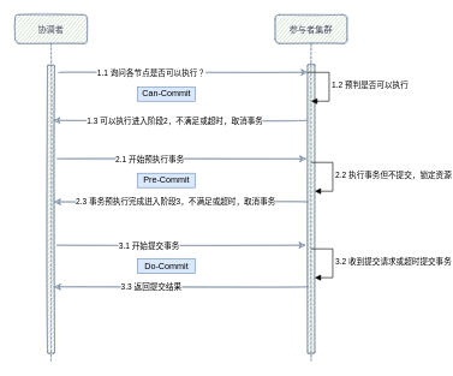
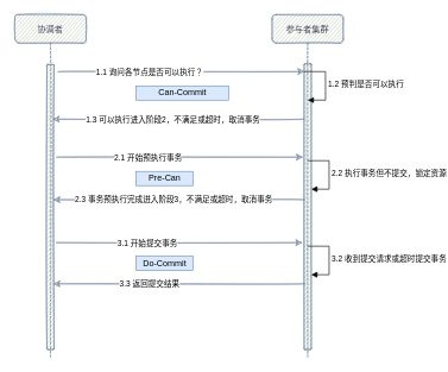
  <mxCell id="0" />
  <mxCell id="1" parent="0" />
  <mxCell id="2" value="协调者" style="shape=umlLifeline;perimeter=lifelinePerimeter;container=1;collapsible=0;recursiveResize=0;rounded=1;shadow=0;strokeWidth=1;fillColor=#B2C9AB;strokeColor=#788AA3;fontColor=#46495D;sketch=1;" parent="1" vertex="1"><mxGeometry x="20" y="20" width="100" height="480" as="geometry" /></mxCell>
  <mxCell id="3" value="" style="points=[];perimeter=orthogonalPerimeter;rounded=1;shadow=0;strokeWidth=1;fillColor=#B2C9AB;strokeColor=#788AA3;fontColor=#46495D;sketch=1;" parent="2" vertex="1"><mxGeometry x="45" y="70" width="10" height="400" as="geometry" /></mxCell>
  <mxCell id="4" value="参与者集群" style="shape=umlLifeline;perimeter=lifelinePerimeter;container=1;collapsible=0;recursiveResize=0;rounded=1;shadow=0;strokeWidth=1;fillColor=#B2C9AB;strokeColor=#788AA3;fontColor=#46495D;sketch=1;" parent="1" vertex="1"><mxGeometry x="381" y="20" width="100" height="480" as="geometry" /></mxCell>
  <mxCell id="5" value="" style="points=[];perimeter=orthogonalPerimeter;rounded=1;shadow=0;strokeWidth=1;fillColor=#B2C9AB;strokeColor=#788AA3;fontColor=#46495D;sketch=1;" parent="4" vertex="1"><mxGeometry x="45" y="69" width="10" height="401" as="geometry" /></mxCell>
  <mxCell id="6" value="1.2 预判是否可以执行" style="edgeStyle=orthogonalEdgeStyle;html=1;align=left;spacingLeft=2;endArrow=block;rounded=0;" edge="1" parent="4"><mxGeometry relative="1" as="geometry"><mxPoint x="45" y="80" as="sourcePoint" /><Array as="points"><mxPoint x="75" y="80" /><mxPoint x="75" y="120" /><mxPoint x="50" y="120" /></Array><mxPoint x="50" y="120" as="targetPoint" /></mxGeometry></mxCell>
  <mxCell id="7" value="" style="endArrow=classic;html=1;rounded=1;exitX=1.5;exitY=0.053;exitDx=0;exitDy=0;exitPerimeter=0;strokeColor=#788AA3;fontColor=#46495D;sketch=1;curved=1;" parent="1" target="5" edge="1"><mxGeometry width="50" height="50" relative="1" as="geometry"><mxPoint x="80" y="100" as="sourcePoint" /><mxPoint x="241.2" y="131.77" as="targetPoint" /></mxGeometry></mxCell>
  <mxCell id="8" value="1.1 询问各节点是否可以执行？" style="edgeLabel;html=1;align=center;verticalAlign=middle;resizable=0;points=[];" vertex="1" connectable="0" parent="7"><mxGeometry x="-0.701" relative="1" as="geometry"><mxPoint x="76" as="offset" /></mxGeometry></mxCell>
  <mxCell id="9" value="" style="endArrow=classic;html=1;rounded=1;exitX=-0.4;exitY=0.129;exitDx=0;exitDy=0;exitPerimeter=0;strokeColor=#788AA3;fontColor=#46495D;sketch=1;curved=1;" parent="1" edge="1"><mxGeometry width="50" height="50" relative="1" as="geometry"><mxPoint x="426" y="166.729" as="sourcePoint" /><mxPoint x="73.5" y="166.729" as="targetPoint" /></mxGeometry></mxCell>
  <mxCell id="10" value="1.3 可以执行进入阶段2，不满足或超时，取消事务" style="edgeLabel;html=1;align=center;verticalAlign=middle;resizable=0;points=[];" vertex="1" connectable="0" parent="9"><mxGeometry x="0.448" relative="1" as="geometry"><mxPoint x="71" as="offset" /></mxGeometry></mxCell>
- <mxCell id="11" value="Can-Commit" style="text;html=1;align=center;verticalAlign=middle;resizable=0;points=[];autosize=1;strokeColor=#6c8ebf;fillColor=#dae8fc;" vertex="1" parent="1"><mxGeometry x="190" y="120" width="80" height="20" as="geometry" /></mxCell>
+ <mxCell id="11" value="Can-Commit" style="text;html=1;align=center;verticalAlign=middle;resizable=0;points=[];autosize=1;strokeColor=#6c8ebf;fillColor=#dae8fc;" vertex="1" parent="1"><mxGeometry x="190" y="120" width="130" height="20" as="geometry" /></mxCell>
  <mxCell id="12" value="" style="endArrow=classic;html=1;rounded=1;exitX=1.5;exitY=0.053;exitDx=0;exitDy=0;exitPerimeter=0;strokeColor=#788AA3;fontColor=#46495D;sketch=1;curved=1;" edge="1" parent="1"><mxGeometry width="50" height="50" relative="1" as="geometry"><mxPoint x="78" y="220" as="sourcePoint" /><mxPoint x="424" y="220" as="targetPoint" /></mxGeometry></mxCell>
  <mxCell id="13" value="2.1 开始预执行事务" style="edgeLabel;html=1;align=center;verticalAlign=middle;resizable=0;points=[];" vertex="1" connectable="0" parent="12"><mxGeometry x="-0.701" relative="1" as="geometry"><mxPoint x="76" as="offset" /></mxGeometry></mxCell>
  <mxCell id="14" value="2.2 执行事务但不提交，锁定资源" style="edgeStyle=orthogonalEdgeStyle;html=1;align=left;spacingLeft=2;endArrow=block;rounded=0;" edge="1" parent="1"><mxGeometry relative="1" as="geometry"><mxPoint x="431" y="225" as="sourcePoint" /><Array as="points"><mxPoint x="461" y="225" /><mxPoint x="461" y="265" /><mxPoint x="436" y="265" /></Array><mxPoint x="436" y="265" as="targetPoint" /></mxGeometry></mxCell>
  <mxCell id="15" value="" style="endArrow=classic;html=1;rounded=1;exitX=-0.4;exitY=0.129;exitDx=0;exitDy=0;exitPerimeter=0;strokeColor=#788AA3;fontColor=#46495D;sketch=1;curved=1;" edge="1" parent="1"><mxGeometry width="50" height="50" relative="1" as="geometry"><mxPoint x="427" y="279.729" as="sourcePoint" /><mxPoint x="74.5" y="279.729" as="targetPoint" /></mxGeometry></mxCell>
  <mxCell id="16" value="2.3 事务预执行完成进入阶段3，不满足或超时，取消事务" style="edgeLabel;html=1;align=center;verticalAlign=middle;resizable=0;points=[];" vertex="1" connectable="0" parent="15"><mxGeometry x="0.448" relative="1" as="geometry"><mxPoint x="71" as="offset" /></mxGeometry></mxCell>
- <mxCell id="17" value="Pre-Commit" style="text;html=1;align=center;verticalAlign=middle;resizable=0;points=[];autosize=1;strokeColor=#6c8ebf;fillColor=#dae8fc;" vertex="1" parent="1"><mxGeometry x="190" y="240" width="80" height="20" as="geometry" /></mxCell>
+ <mxCell id="17" value="Pre-Can" style="text;html=1;align=center;verticalAlign=middle;resizable=0;points=[];autosize=1;strokeColor=#6c8ebf;fillColor=#dae8fc;" vertex="1" parent="1"><mxGeometry x="190" y="240" width="80" height="20" as="geometry" /></mxCell>
  <mxCell id="18" value="" style="endArrow=classic;html=1;rounded=1;exitX=1.5;exitY=0.053;exitDx=0;exitDy=0;exitPerimeter=0;strokeColor=#788AA3;fontColor=#46495D;sketch=1;curved=1;" edge="1" parent="1"><mxGeometry width="50" height="50" relative="1" as="geometry"><mxPoint x="77" y="340" as="sourcePoint" /><mxPoint x="423" y="340" as="targetPoint" /></mxGeometry></mxCell>
  <mxCell id="19" value="3.1 开始提交事务" style="edgeLabel;html=1;align=center;verticalAlign=middle;resizable=0;points=[];" vertex="1" connectable="0" parent="18"><mxGeometry x="-0.701" relative="1" as="geometry"><mxPoint x="76" as="offset" /></mxGeometry></mxCell>
  <mxCell id="20" value="" style="endArrow=classic;html=1;rounded=1;exitX=-0.4;exitY=0.129;exitDx=0;exitDy=0;exitPerimeter=0;strokeColor=#788AA3;fontColor=#46495D;sketch=1;curved=1;" edge="1" parent="1"><mxGeometry width="50" height="50" relative="1" as="geometry"><mxPoint x="427" y="397.729" as="sourcePoint" /><mxPoint x="74.5" y="397.729" as="targetPoint" /></mxGeometry></mxCell>
  <mxCell id="21" value="3.3 返回提交结果" style="edgeLabel;html=1;align=center;verticalAlign=middle;resizable=0;points=[];" vertex="1" connectable="0" parent="20"><mxGeometry x="0.448" relative="1" as="geometry"><mxPoint x="37" as="offset" /></mxGeometry></mxCell>
  <mxCell id="22" value="3.2 收到提交请求或超时提交事务" style="edgeStyle=orthogonalEdgeStyle;html=1;align=left;spacingLeft=2;endArrow=block;rounded=0;" edge="1" parent="1"><mxGeometry relative="1" as="geometry"><mxPoint x="431" y="345" as="sourcePoint" /><Array as="points"><mxPoint x="461" y="345" /><mxPoint x="461" y="385" /><mxPoint x="436" y="385" /></Array><mxPoint x="436" y="385" as="targetPoint" /></mxGeometry></mxCell>
  <mxCell id="23" value="Do-Commit" style="text;html=1;align=center;verticalAlign=middle;resizable=0;points=[];autosize=1;strokeColor=#6c8ebf;fillColor=#dae8fc;" vertex="1" parent="1"><mxGeometry x="190" y="359" width="80" height="20" as="geometry" /></mxCell>
